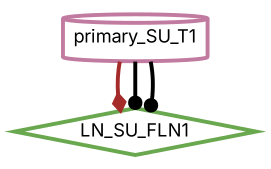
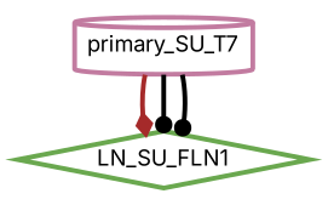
  digraph {
    fontname=Inter
    node [fillcolor=white fontname=Inter penwidth=3.0]
    edge [color=black penwidth=3 arrowhead=dot fontname=Inter]
    LN_SU_FLN1 [color="#6aa84fff" shape=diamond]
-   primary_SU_T1 [color="#c27ba0ff" shape=cylinder]
+   primary_SU_T1 [color="#c27ba0ff" shape=cylinder label=primary_SU_T7]
    primary_SU_T1 -> LN_SU_FLN1 [color=brown arrowhead=diamond]
    primary_SU_T1 -> LN_SU_FLN1
    primary_SU_T1 -> LN_SU_FLN1
  }
